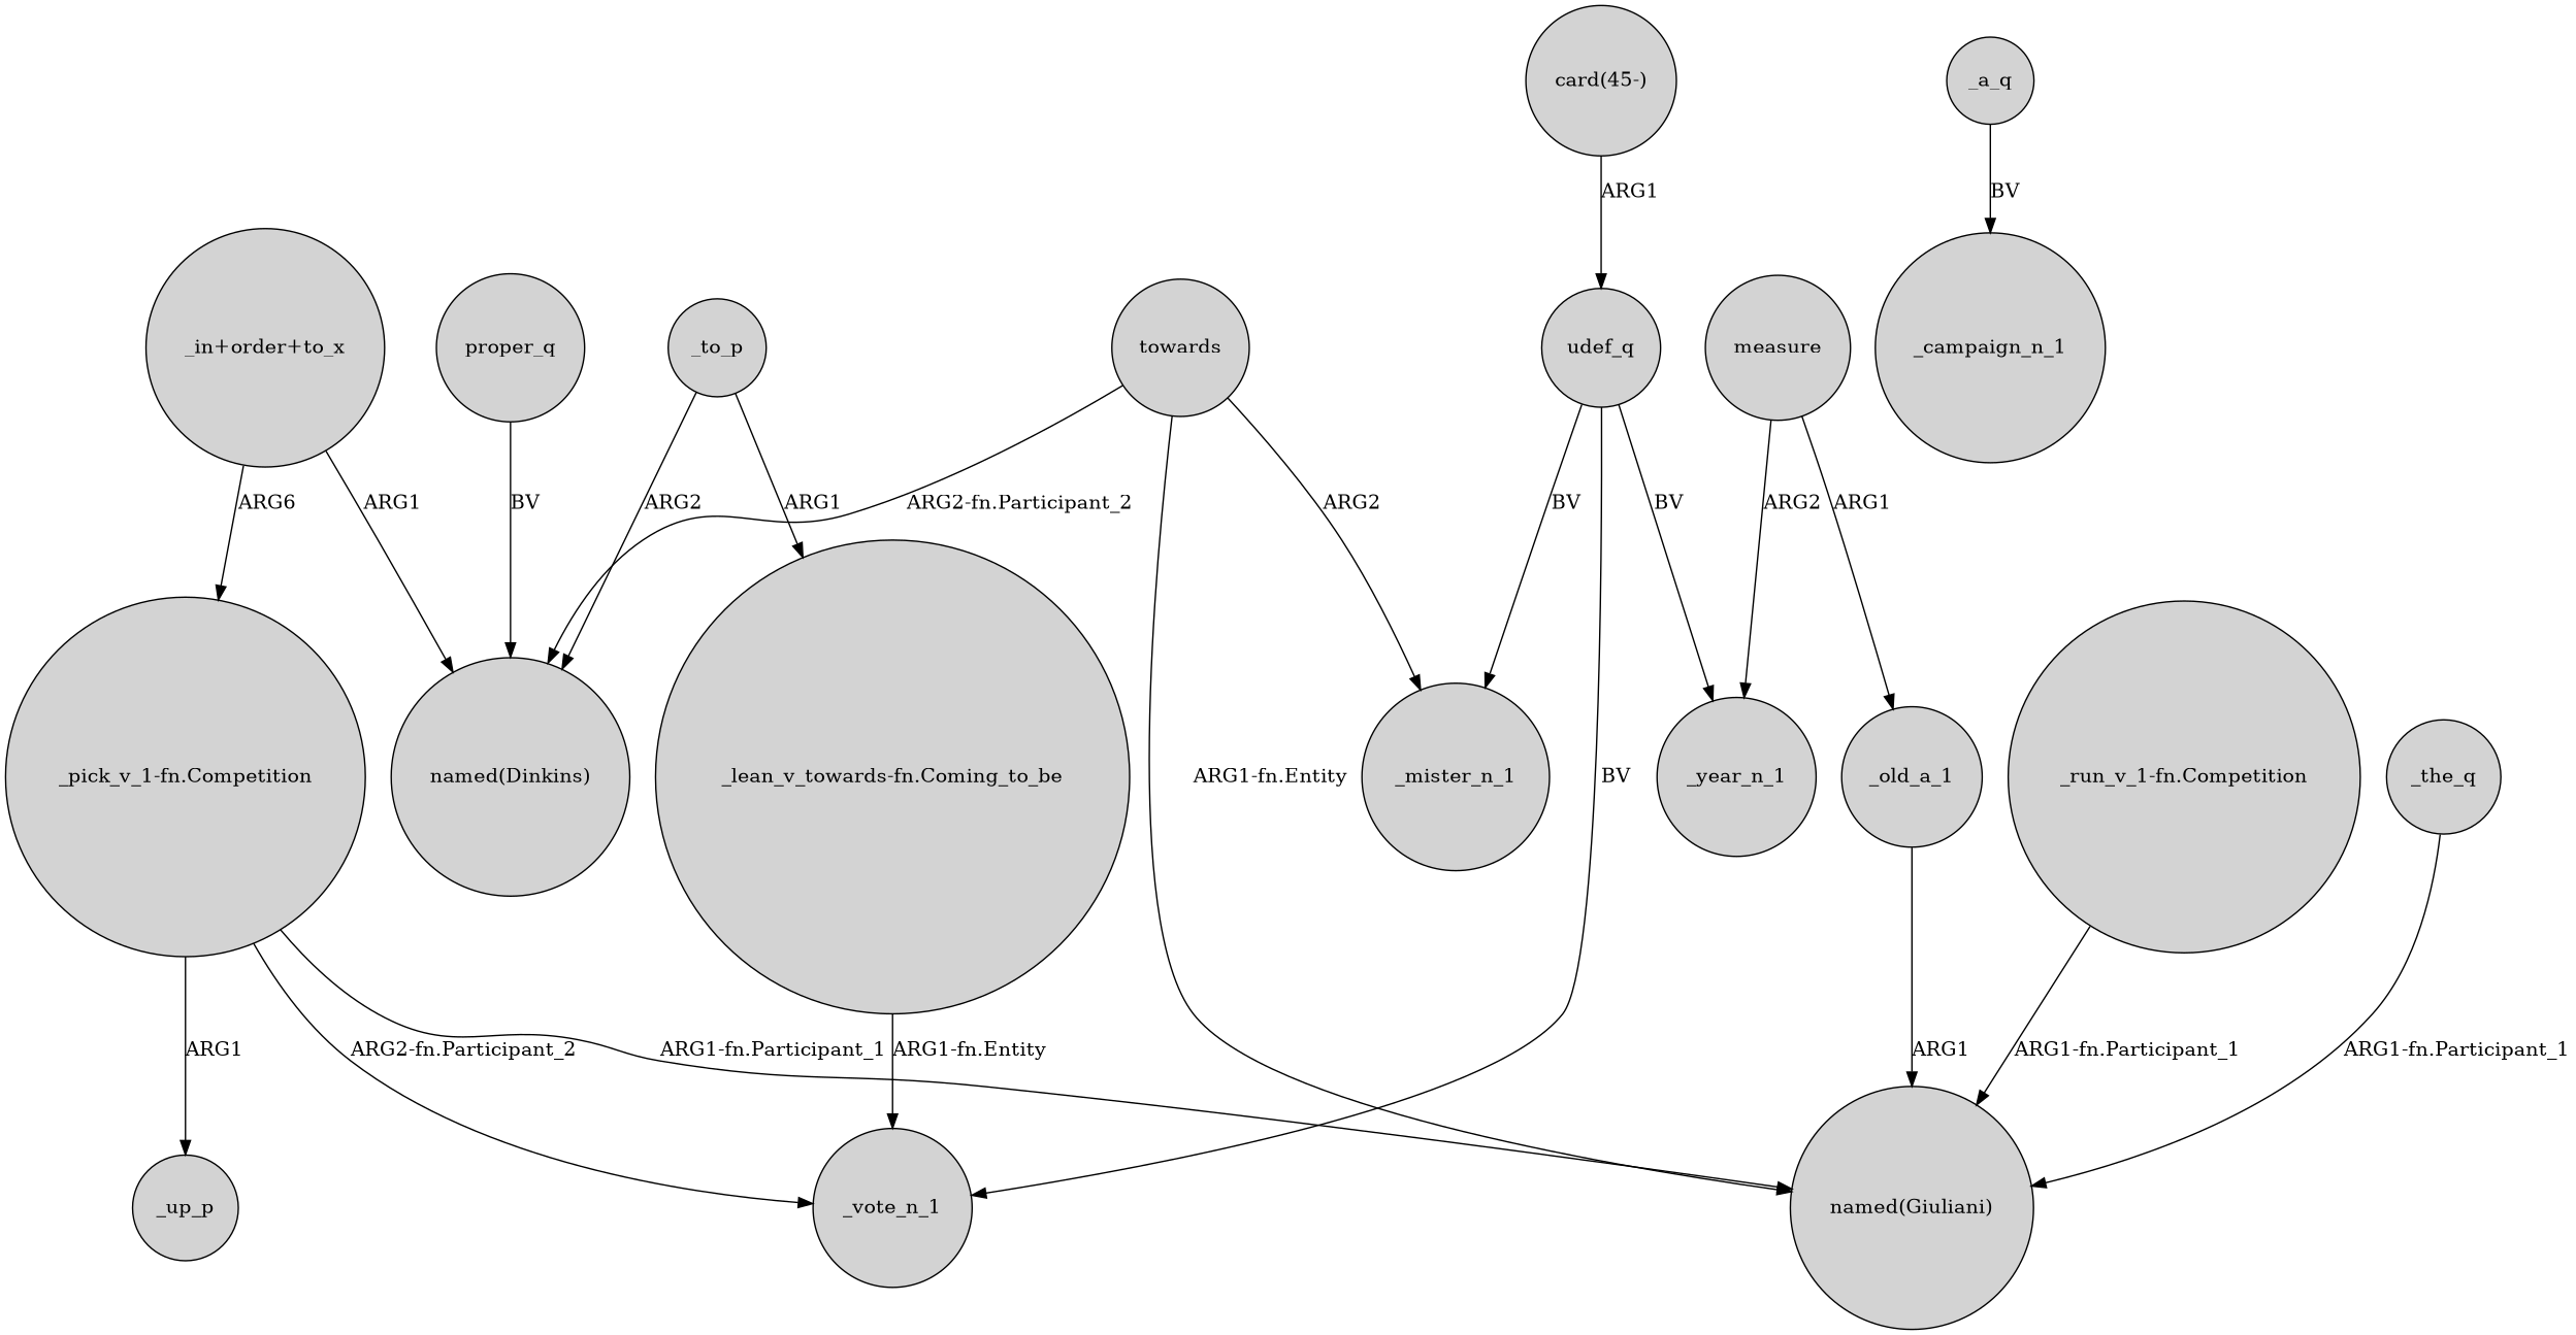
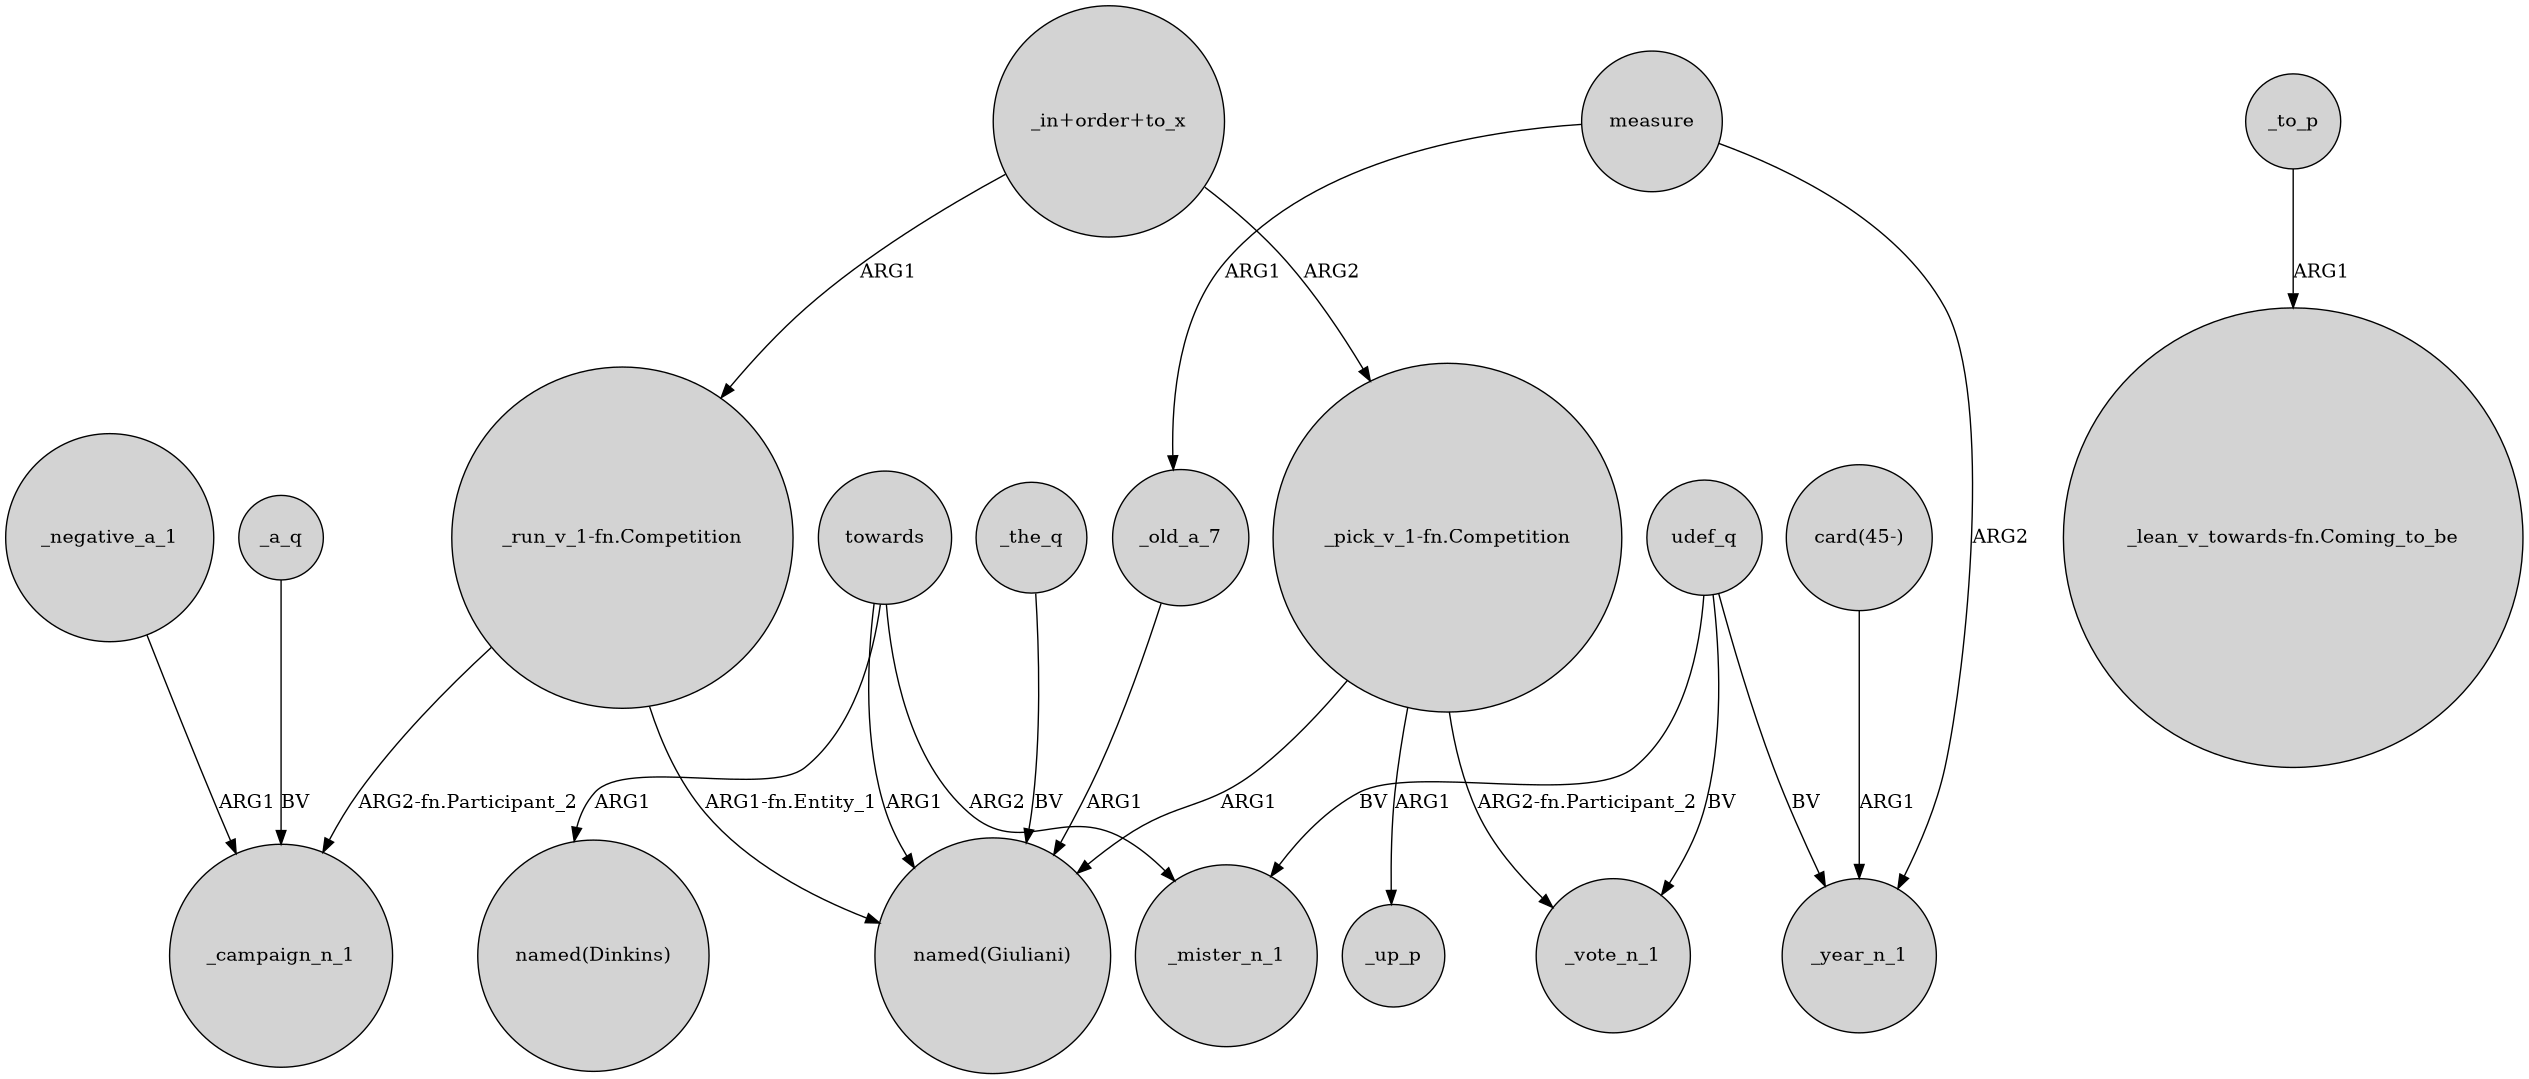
  digraph {
    node [shape=circle style=filled]
    n1 [label=towards]
    "named(Giuliani)"
    _mister_n_1
    "named(Dinkins)"
    "_in+order+to_x"
    "_run_v_1-fn.Competition"
    "_pick_v_1-fn.Competition"
    _campaign_n_1
    _vote_n_1
    _up_p
    _to_p
    "_lean_v_towards-fn.Coming_to_be"
-   proper_q
-   _old_a_1
+   _negative_a_1
+   _old_a_1 [label=_old_a_7]
    measure
    _year_n_1
    udef_q
    "card(45-)"
    _the_q
    _a_q
-   n1 -> "named(Giuliani)" [label="ARG1-fn.Entity"]
+   n1 -> "named(Giuliani)" [label=ARG1]
    n1 -> _mister_n_1 [label=ARG2]
-   n1 -> "named(Dinkins)" [label="ARG2-fn.Participant_2"]
-   "_in+order+to_x" -> "named(Dinkins)" [label=ARG1]
-   "_in+order+to_x" -> "_pick_v_1-fn.Competition" [label=ARG6]
-   "_run_v_1-fn.Competition" -> "named(Giuliani)" [label="ARG1-fn.Participant_1"]
-   "_pick_v_1-fn.Competition" -> "named(Giuliani)" [label="ARG1-fn.Participant_1"]
+   n1 -> "named(Dinkins)" [label=ARG1]
+   "_in+order+to_x" -> "_run_v_1-fn.Competition" [label=ARG1]
+   "_in+order+to_x" -> "_pick_v_1-fn.Competition" [label=ARG2]
+   "_run_v_1-fn.Competition" -> "named(Giuliani)" [label="ARG1-fn.Entity_1"]
+   "_run_v_1-fn.Competition" -> _campaign_n_1 [label="ARG2-fn.Participant_2"]
+   "_pick_v_1-fn.Competition" -> "named(Giuliani)" [label=ARG1]
    "_pick_v_1-fn.Competition" -> _vote_n_1 [label="ARG2-fn.Participant_2"]
    "_pick_v_1-fn.Competition" -> _up_p [label=ARG1]
-   _to_p -> "named(Dinkins)" [label=ARG2]
    _to_p -> "_lean_v_towards-fn.Coming_to_be" [label=ARG1]
-   "_lean_v_towards-fn.Coming_to_be" -> _vote_n_1 [label="ARG1-fn.Entity"]
-   proper_q -> "named(Dinkins)" [label=BV]
+   _negative_a_1 -> _campaign_n_1 [label=ARG1]
    _old_a_1 -> "named(Giuliani)" [label=ARG1]
    measure -> _old_a_1 [label=ARG1]
    measure -> _year_n_1 [label=ARG2]
    udef_q -> _mister_n_1 [label=BV]
    udef_q -> _vote_n_1 [label=BV]
    udef_q -> _year_n_1 [label=BV]
-   "card(45-)" -> udef_q [label=ARG1]
-   _the_q -> "named(Giuliani)" [label="ARG1-fn.Participant_1"]
+   "card(45-)" -> _year_n_1 [label=ARG1]
+   _the_q -> "named(Giuliani)" [label=BV]
    _a_q -> _campaign_n_1 [label=BV]
  }
